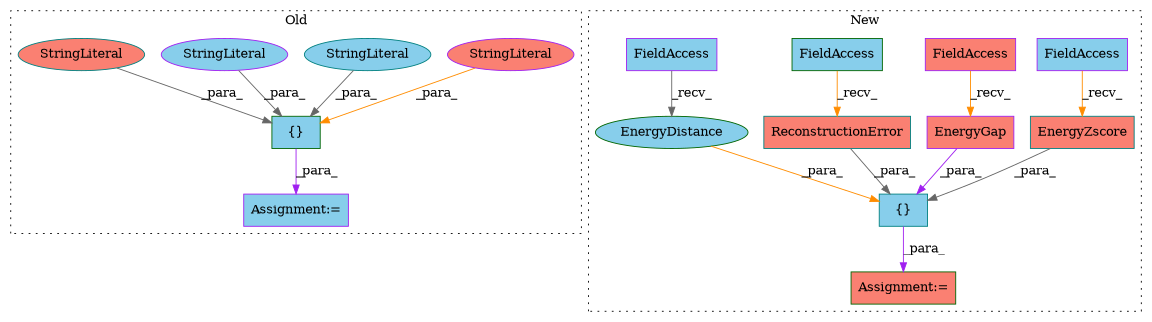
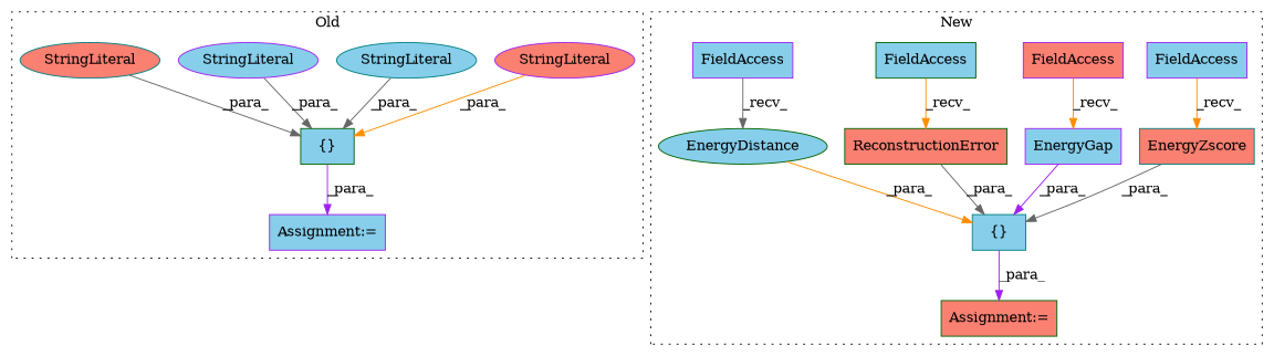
  digraph {
    node [a=45 color=purple fillcolor=skyblue l=7 shape=box style=filled]
    edge [color=gray40]
    n1 [a=4 color=darkgreen l="1,1" label="{}" s="1846,1912"]
    n2 [fillcolor=salmon l=11 label=StringLiteral s=1886 shape=ellipse]
    n3 [color=teal l=14 label=StringLiteral s=1898 shape=ellipse]
    n4 [l=21 label=StringLiteral s=1847 shape=ellipse]
    n5 [color=teal fillcolor=salmon l=16 label=StringLiteral s=1869 shape=ellipse]
    n6 [a=7 l=1 label="Assignment:=" s=1833]
    n7 [a=32 color=teal fillcolor=salmon l=14 label=EnergyZscore s=2291]
    n8 [a=4 color=teal l="1,1" label="{}" s="2175,2305"]
    n9 [a=22 label=FieldAccess s=2275]
-   n10 [a=32 fillcolor=salmon l=11 label=EnergyGap s=2263]
+   n10 [a=32 l=11 label=EnergyGap s=2263]
    n11 [a=22 fillcolor=salmon label=FieldAccess s=2247]
    n12 [a=7 color=darkgreen fillcolor=salmon l=1 label="Assignment:=" s=2040]
-   n13 [a=32 color=teal fillcolor=salmon l=21 label=ReconstructionError s=2192]
+   n13 [a=32 color=darkgreen fillcolor=salmon l=21 label=ReconstructionError s=2192]
    n14 [a=22 color=darkgreen label=FieldAccess s=2176]
    n15 [a=32 color=darkgreen l=16 label=EnergyDistance s=2230 shape=ellipse]
    n16 [a=22 label=FieldAccess s=2214]
    subgraph cluster_1 {
      label=Old
      style=dotted
      n1
      n2
      n3
      n4
      n5
      n6
    }
    subgraph cluster_2 {
      label=New
      style=dotted
      n7
      n8
      n9
      n10
      n11
      n12
      n13
      n14
      n15
      n16
    }
    n1 -> n6 [color=purple label=_para_]
    n2 -> n1 [color=darkorange label=_para_]
    n3 -> n1 [label=_para_]
    n4 -> n1 [label=_para_]
    n5 -> n1 [label=_para_]
    n7 -> n8 [label=_para_]
    n8 -> n12 [color=purple label=_para_]
    n9 -> n7 [color=darkorange label=_recv_]
    n10 -> n8 [color=purple label=_para_]
    n11 -> n10 [color=darkorange label=_recv_]
    n13 -> n8 [label=_para_]
    n14 -> n13 [color=darkorange label=_recv_]
    n15 -> n8 [color=darkorange label=_para_]
    n16 -> n15 [label=_recv_]
  }
